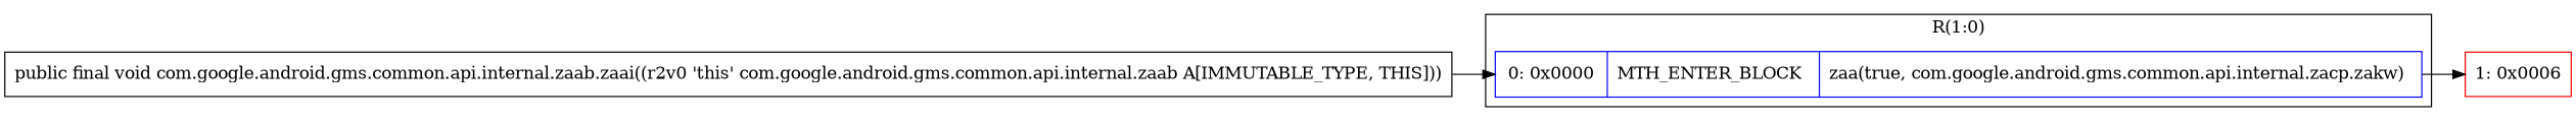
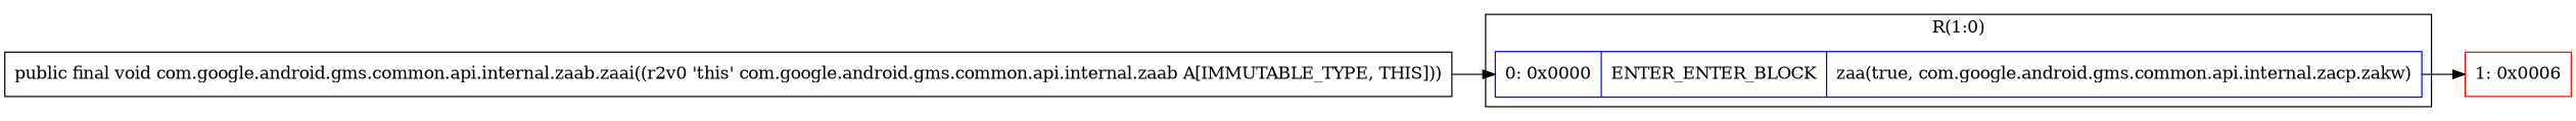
  digraph {
    rankdir=LR
    node [shape=record]
-   n1 [color=blue label="{0\:\ 0x0000|MTH_ENTER_BLOCK\l|zaa(true, com.google.android.gms.common.api.internal.zacp.zakw)\l}"]
+   n1 [color=blue label="{0\:\ 0x0000|ENTER_ENTER_BLOCK\l|zaa(true, com.google.android.gms.common.api.internal.zacp.zakw)\l}"]
    n2 [color=red label="{1\:\ 0x0006}"]
    n3 [label="{public final void com.google.android.gms.common.api.internal.zaab.zaai((r2v0 'this' com.google.android.gms.common.api.internal.zaab A[IMMUTABLE_TYPE, THIS])) }"]
    subgraph cluster_1 {
      label="R(1:0)"
      n1
    }
    n1 -> n2
    n3 -> n1
  }
